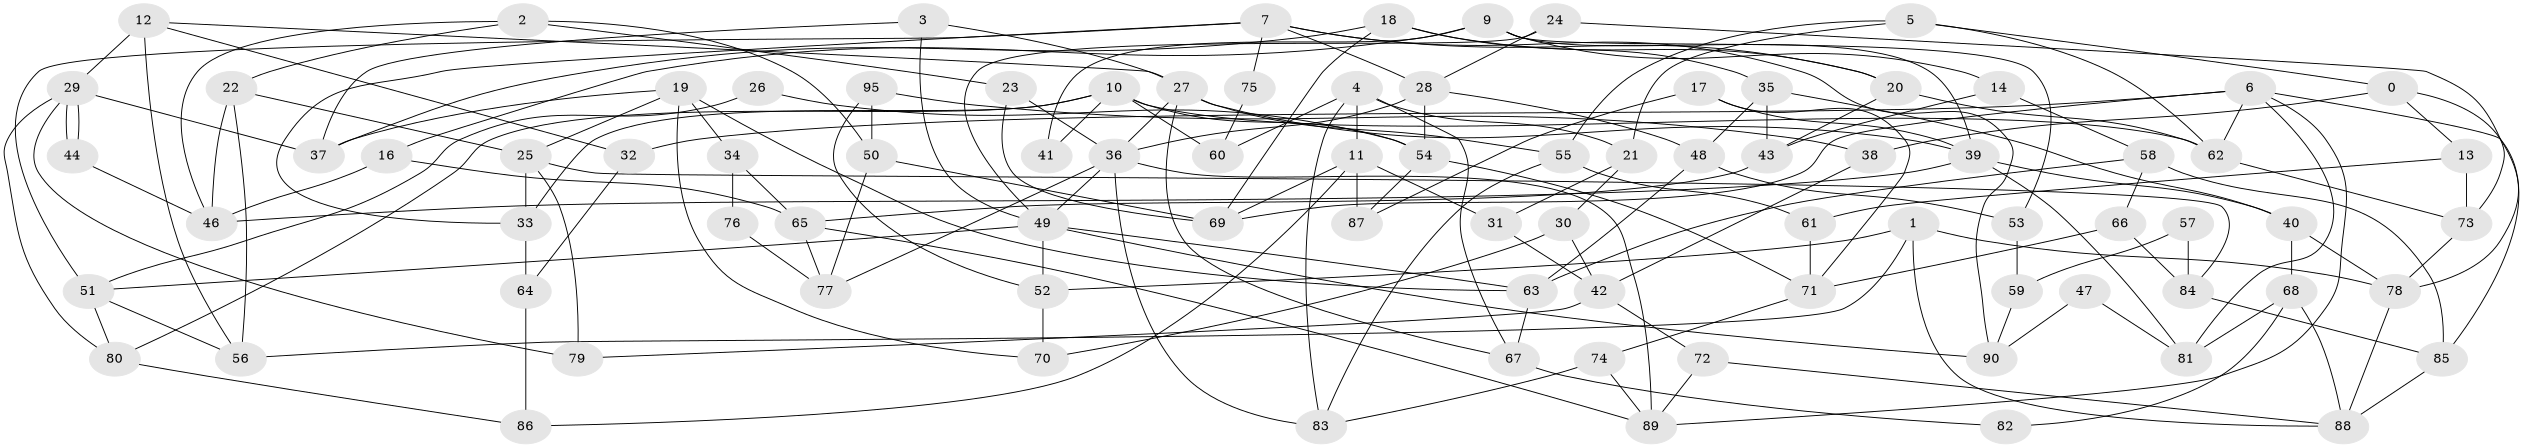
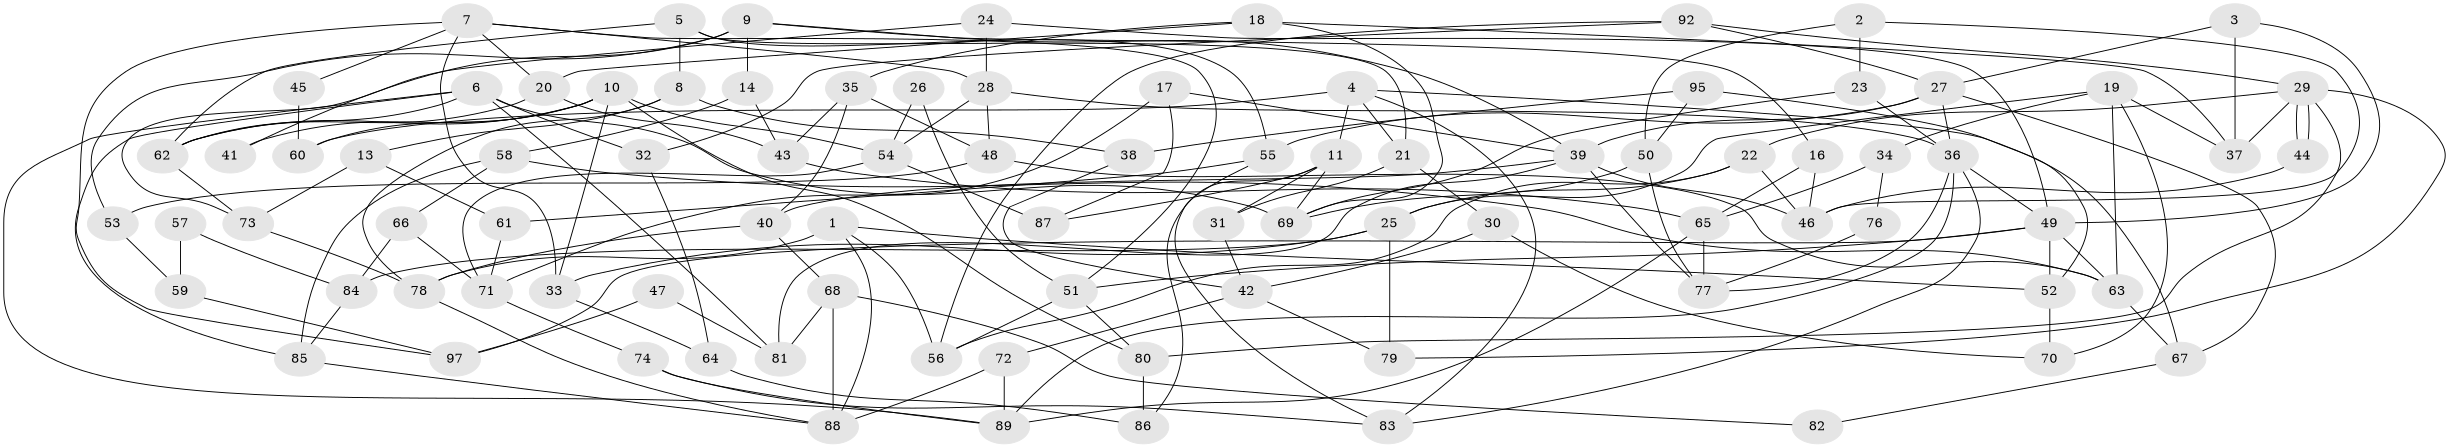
  graph {
    node [color=gray90 style=filled]
    1
    52
    56
    78
    88
    70
    2
    22
    23
    46
    50
    25
    69
    36
    77
    3
    27
    37
    49
    67
    55
    39
    51
-   90
+   90 [label=97]
    63
    4
    11
    21
    60
    83
    31
    86
    87
    30
    82
    5
-   8 [label=0]
+   8
    62
    13
    38
    61
    73
    6
    32
    81
    85
    89
    64
    7
    20
    28
    33
-   45 [label=75]
+   45
    43
    54
    48
    80
    42
    9
    14
    16
    41
    53
    58
    65
    40
    59
    10
    71
-   12
+   12 [label=92]
    29
    79
    44
    66
    n75 [label=95]
    17
    74
    18
    35
    19
    34
    84
    76
    24
    26
    72
    68
    47
    57
    1 -- 52
    1 -- 56
    1 -- 78
    1 -- 88
    52 -- 70
    78 -- 88
-   2 -- 22
+   29 -- 22
    2 -- 23
    2 -- 46
    2 -- 50
    22 -- 56
    22 -- 46
    22 -- 25
    23 -- 69
    23 -- 36
    50 -- 69
    50 -- 77
    25 -- 33
    25 -- 79
    25 -- 84
    36 -- 77
    36 -- 49
    36 -- 83
    36 -- 89
    3 -- 27
    3 -- 37
    3 -- 49
    27 -- 36
    27 -- 67
    27 -- 55
    27 -- 39
    49 -- 52
    49 -- 51
    49 -- 90
    49 -- 63
    67 -- 82
    55 -- 83
    55 -- 61
    39 -- 46
+   39 -- 77
    39 -- 81
    39 -- 40
    51 -- 56
    51 -- 80
    63 -- 67
    4 -- 67
    4 -- 11
    4 -- 21
    4 -- 60
    4 -- 83
    11 -- 69
    11 -- 31
    11 -- 86
    11 -- 87
    21 -- 31
    21 -- 30
    31 -- 42
    30 -- 70
    30 -- 42
    5 -- 55
    5 -- 21
    5 -- 8
    5 -- 62
    8 -- 78
    8 -- 13
    8 -- 38
    62 -- 73
    13 -- 61
    13 -- 73
    38 -- 42
    61 -- 71
    73 -- 78
    6 -- 69
    6 -- 62
    6 -- 32
    6 -- 81
    6 -- 85
    6 -- 89
    32 -- 64
    85 -- 88
    64 -- 86
    7 -- 51
    7 -- 90
    7 -- 20
    7 -- 28
    7 -- 33
    7 -- 45
    20 -- 62
    20 -- 43
    28 -- 36
    28 -- 54
    28 -- 48
    33 -- 64
    45 -- 60
    43 -- 65
    54 -- 87
    54 -- 71
    48 -- 63
    48 -- 53
    80 -- 86
    42 -- 79
    42 -- 72
    9 -- 39
    9 -- 14
    9 -- 16
    9 -- 41
    9 -- 53
    14 -- 43
    14 -- 58
    16 -- 46
    16 -- 65
    53 -- 59
    58 -- 63
    58 -- 85
    58 -- 66
    65 -- 77
    65 -- 89
    40 -- 78
    40 -- 68
    59 -- 90
    10 -- 60
    10 -- 62
    10 -- 33
    10 -- 54
    10 -- 80
    10 -- 41
    71 -- 74
    12 -- 56
    12 -- 27
    12 -- 32
    12 -- 29
    29 -- 37
    29 -- 80
    29 -- 79
    29 -- 44
    29 -- 44
    44 -- 46
    66 -- 71
    66 -- 84
    n75 -- 52
    n75 -- 50
    n75 -- 38
    17 -- 39
    17 -- 87
    17 -- 71
    74 -- 83
    74 -- 89
    18 -- 69
    18 -- 37
    18 -- 20
    18 -- 35
    35 -- 43
    35 -- 48
    35 -- 40
    19 -- 70
    19 -- 25
    19 -- 37
    19 -- 63
    19 -- 34
    34 -- 65
    34 -- 76
    84 -- 85
    76 -- 77
    24 -- 49
    24 -- 73
    24 -- 28
    26 -- 51
    26 -- 54
    72 -- 88
    72 -- 89
    68 -- 88
    68 -- 82
    68 -- 81
    47 -- 90
    47 -- 81
    57 -- 59
    57 -- 84
  }
